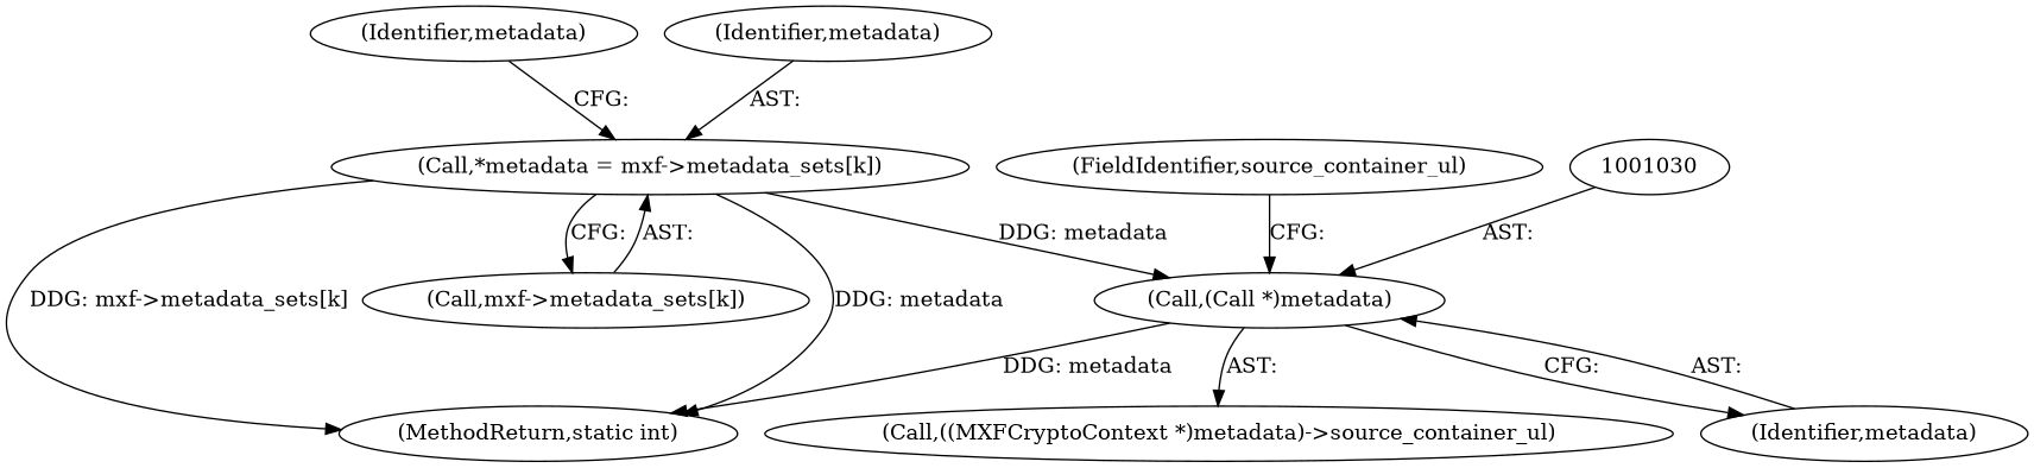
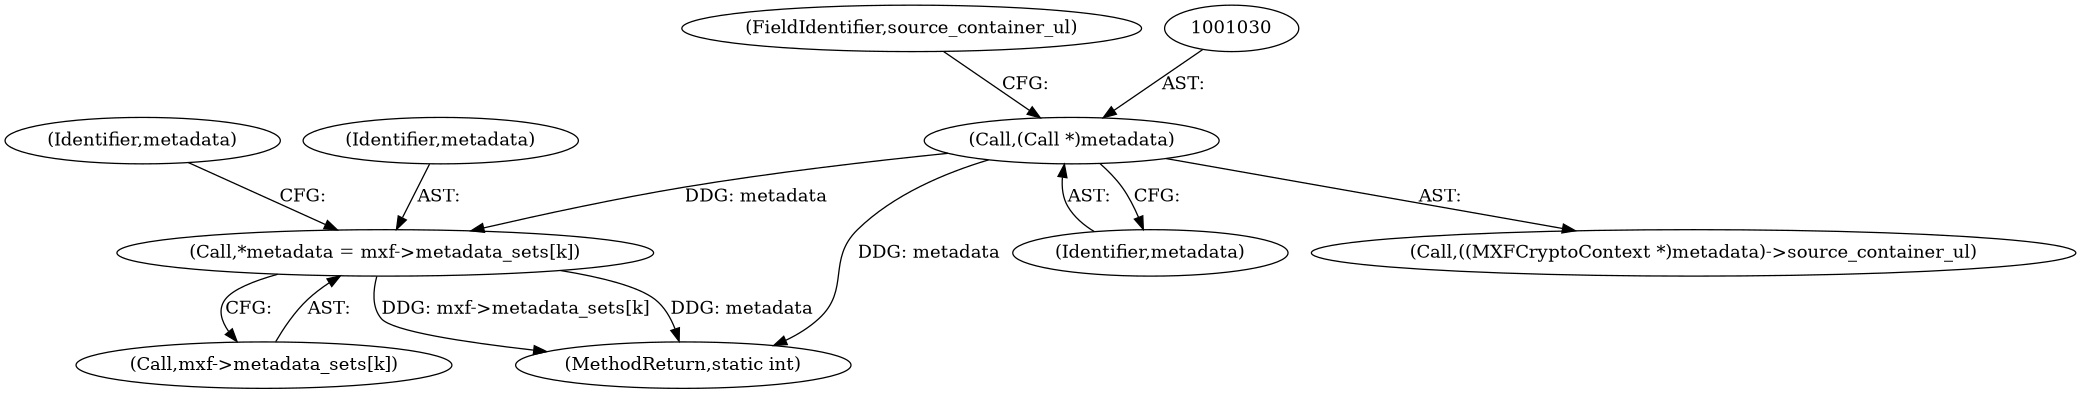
  digraph {
    n1 [label="(Call,(Call *)metadata)"]
    n2 [label="(Identifier,metadata)"]
    n3 [label="(MethodReturn,static int)"]
    n4 [label="(Call,((MXFCryptoContext *)metadata)->source_container_ul)"]
    n5 [label="(Call,*metadata = mxf->metadata_sets[k])"]
    n6 [label="(Call,mxf->metadata_sets[k])"]
    n7 [label="(Identifier,metadata)"]
    n8 [label="(FieldIdentifier,source_container_ul)"]
    n9 [label="(Identifier,metadata)"]
    1001030
    n1 -> n2 [label="CFG: "]
    n1 -> n3 [label="DDG: metadata"]
    n1 -> n4 [label="AST: "]
    n2 -> n1 [label="AST: "]
-   n5 -> n1 [label="DDG: metadata"]
+   n1 -> n5 [label="DDG: metadata"]
    n5 -> n3 [label="DDG: metadata"]
    n5 -> n3 [label="DDG: mxf->metadata_sets[k]"]
    n5 -> n6 [label="CFG: "]
    n6 -> n5 [label="AST: "]
    n7 -> n5 [label="CFG: "]
    n8 -> n1 [label="CFG: "]
    n9 -> n5 [label="AST: "]
    1001030 -> n1 [label="AST: "]
  }
